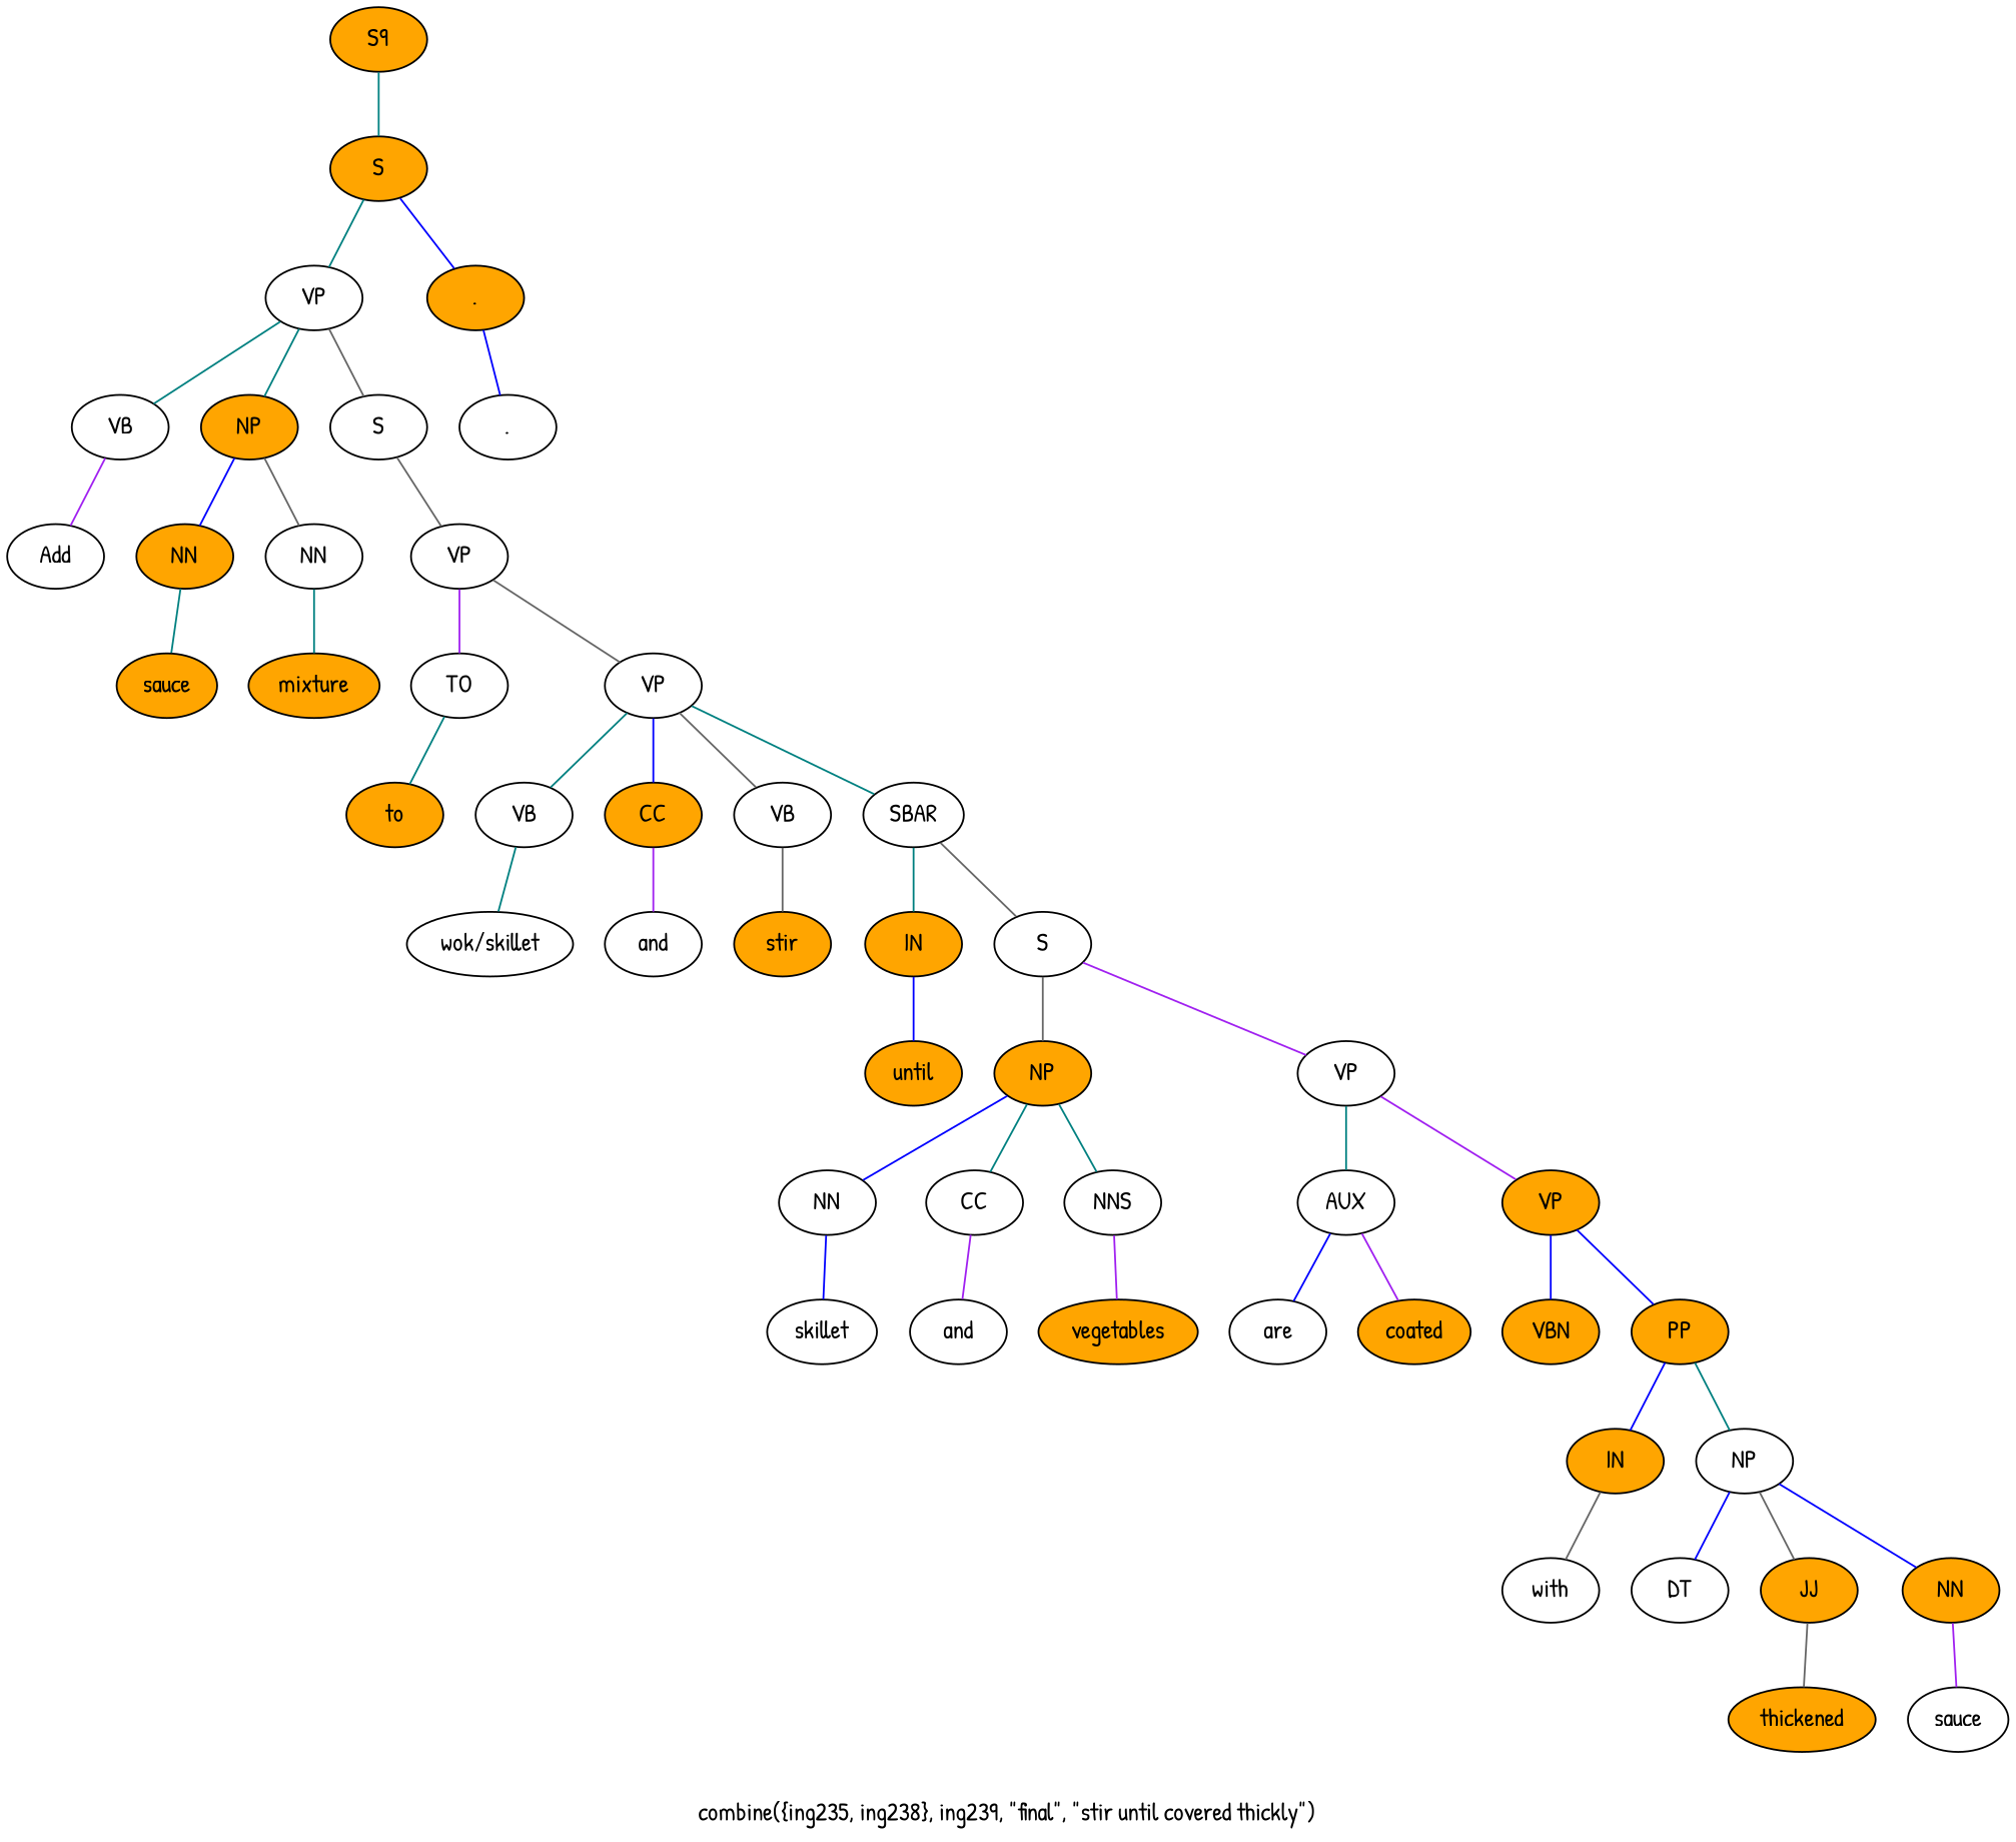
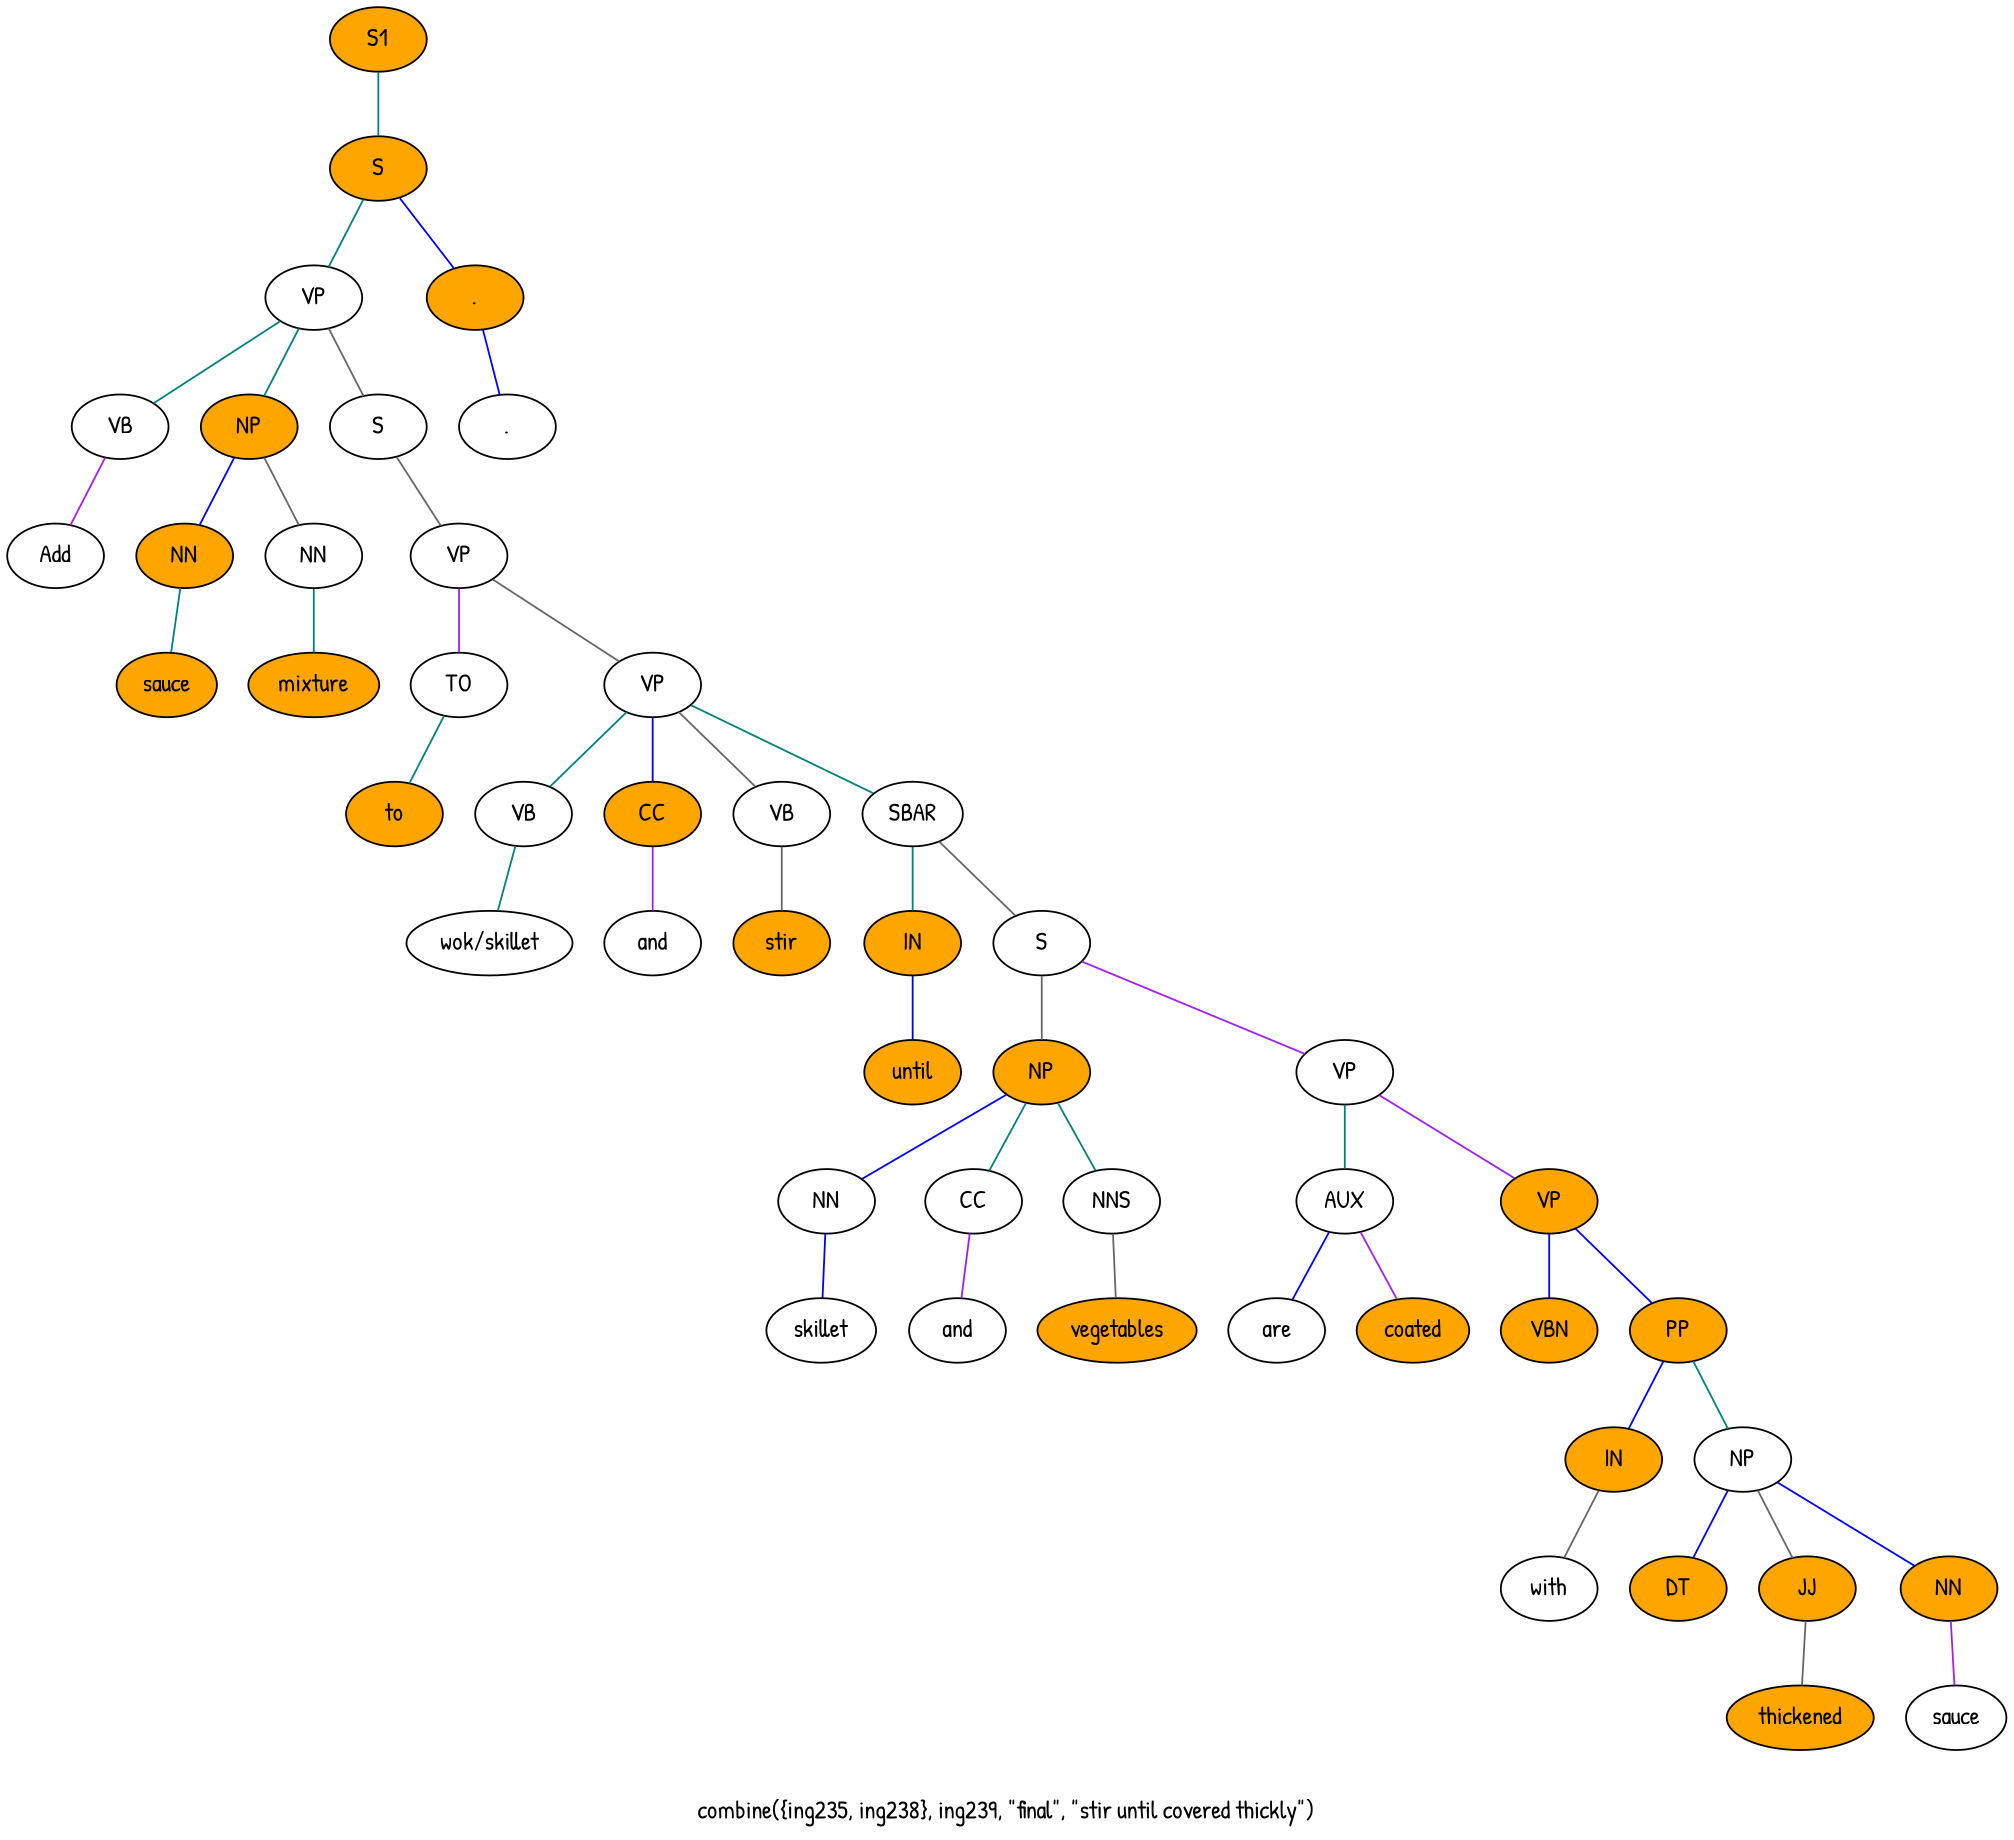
  graph {
    fontname="Patrick Hand"
    label="combine({ing235, ing238}, ing239, \"final\", \"stir until covered thickly\")"
    node [fillcolor=white fontname="Patrick Hand" style=filled]
    edge [color=teal fontname="Patrick Hand"]
-   n1 [fillcolor=orange label=S9]
+   n1 [fillcolor=orange label=S1]
    n2 [fillcolor=orange label=S]
    n3 [label=VP]
    n4 [fillcolor=orange label="."]
    n5 [label=VB]
    n6 [fillcolor=orange label=NP]
    n7 [label=S]
    n8 [label="."]
    n9 [label=Add]
    n10 [fillcolor=orange label=NN]
    n11 [label=NN]
    n12 [label=VP]
    n13 [fillcolor=orange label=sauce]
    n14 [fillcolor=orange label=mixture]
    n15 [label=TO]
    n16 [label=VP]
    n17 [fillcolor=orange label=to]
    n18 [label=VB]
    n19 [fillcolor=orange label=CC]
    n20 [label=VB]
    n21 [label=SBAR]
    n22 [label="wok/skillet"]
    n23 [label=and]
    n24 [fillcolor=orange label=stir]
    n25 [fillcolor=orange label=IN]
    n26 [label=S]
    n27 [fillcolor=orange label=until]
    n28 [fillcolor=orange label=NP]
    n29 [label=VP]
    n30 [label=NN]
    n31 [label=CC]
    n32 [label=NNS]
    n33 [label=AUX]
    n34 [fillcolor=orange label=VP]
    n35 [label=skillet]
    n36 [label=and]
    n37 [fillcolor=orange label=vegetables]
    n38 [label=are]
    n39 [fillcolor=orange label=coated]
    n40 [fillcolor=orange label=VBN]
    n41 [fillcolor=orange label=PP]
    n42 [fillcolor=orange label=IN]
    n43 [label=NP]
    n44 [label=with]
-   n45 [label=DT]
+   n45 [fillcolor=orange label=DT]
    n46 [fillcolor=orange label=JJ]
    n47 [fillcolor=orange label=NN]
    n48 [fillcolor=orange label=thickened]
    n49 [label=sauce]
    n1 -- n2
    n2 -- n3
    n2 -- n4 [color=blue]
    n3 -- n5
    n3 -- n6
    n3 -- n7 [color=gray40]
    n4 -- n8 [color=blue]
    n5 -- n9 [color=purple]
    n6 -- n10 [color=blue]
    n6 -- n11 [color=gray40]
    n7 -- n12 [color=gray40]
    n10 -- n13
    n11 -- n14
    n12 -- n15 [color=purple]
    n12 -- n16 [color=gray40]
    n15 -- n17
    n16 -- n18
    n16 -- n19 [color=blue]
    n16 -- n20 [color=gray40]
    n16 -- n21
    n18 -- n22
    n19 -- n23 [color=purple]
    n20 -- n24 [color=gray40]
    n21 -- n25
    n21 -- n26 [color=gray40]
    n25 -- n27 [color=blue]
    n26 -- n28 [color=gray40]
    n26 -- n29 [color=purple]
    n28 -- n30 [color=blue]
    n28 -- n31
    n28 -- n32
    n29 -- n33
    n29 -- n34 [color=purple]
    n30 -- n35 [color=blue]
    n31 -- n36 [color=purple]
-   n32 -- n37 [color=purple]
+   n32 -- n37 [color=gray40]
    n33 -- n38 [color=blue]
    n33 -- n39 [color=purple]
    n34 -- n40 [color=blue]
    n34 -- n41 [color=blue]
    n41 -- n42 [color=blue]
    n41 -- n43
    n42 -- n44 [color=gray40]
    n43 -- n45 [color=blue]
    n43 -- n46 [color=gray40]
    n43 -- n47 [color=blue]
    n46 -- n48 [color=gray40]
    n47 -- n49 [color=purple]
  }
